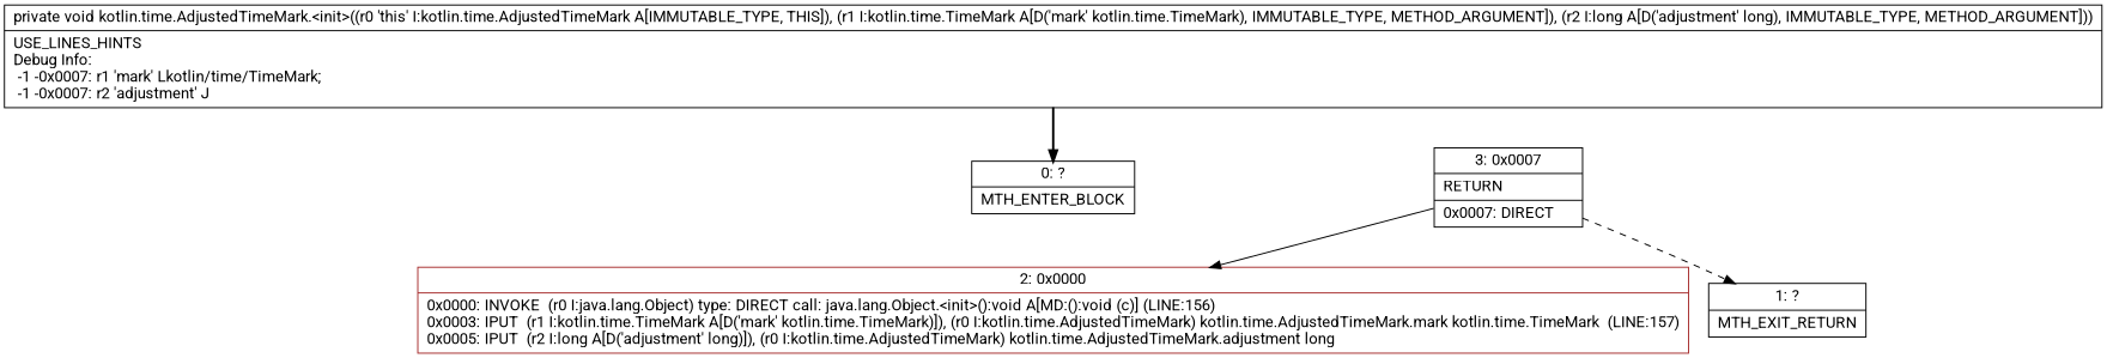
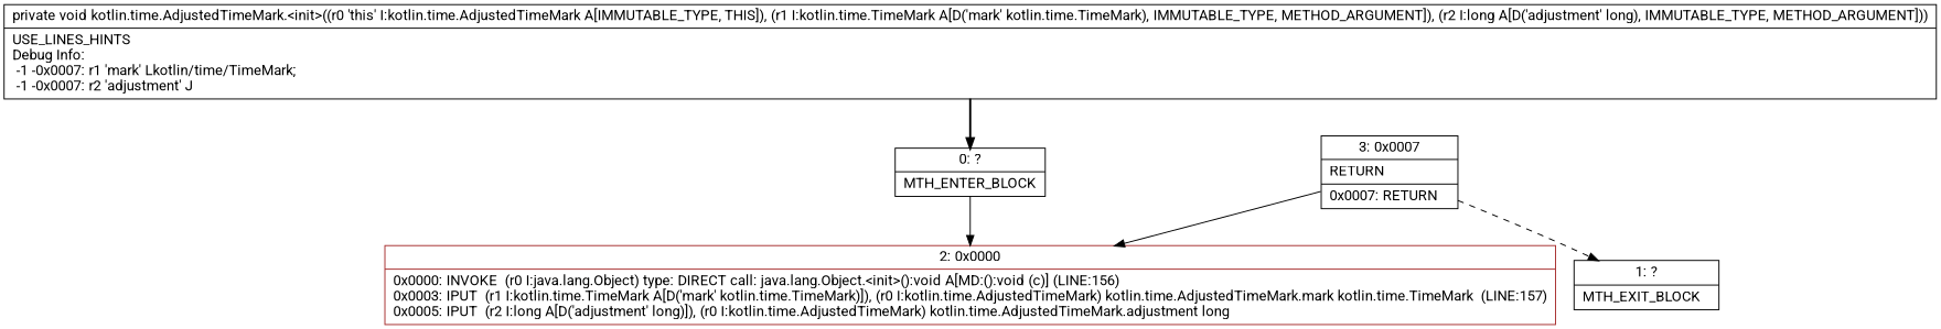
  digraph {
    fontname=Roboto
    node [color=black fontname=Roboto shape=record]
    edge [fontname=Roboto style=solid]
    n1 [label="{0\:\ ?|MTH_ENTER_BLOCK\l}"]
    n2 [color=brown label="{2\:\ 0x0000|0x0000: INVOKE  (r0 I:java.lang.Object) type: DIRECT call: java.lang.Object.\<init\>():void A[MD:():void (c)] (LINE:156)\l0x0003: IPUT  (r1 I:kotlin.time.TimeMark A[D('mark' kotlin.time.TimeMark)]), (r0 I:kotlin.time.AdjustedTimeMark) kotlin.time.AdjustedTimeMark.mark kotlin.time.TimeMark  (LINE:157)\l0x0005: IPUT  (r2 I:long A[D('adjustment' long)]), (r0 I:kotlin.time.AdjustedTimeMark) kotlin.time.AdjustedTimeMark.adjustment long \l}"]
-   n3 [label="{3\:\ 0x0007|RETURN\l|0x0007: DIRECT   \l}"]
-   n4 [label="{1\:\ ?|MTH_EXIT_RETURN\l}"]
+   n3 [label="{3\:\ 0x0007|RETURN\l|0x0007: RETURN   \l}"]
+   n4 [label="{1\:\ ?|MTH_EXIT_BLOCK\l}"]
    n5 [label="{private void kotlin.time.AdjustedTimeMark.\<init\>((r0 'this' I:kotlin.time.AdjustedTimeMark A[IMMUTABLE_TYPE, THIS]), (r1 I:kotlin.time.TimeMark A[D('mark' kotlin.time.TimeMark), IMMUTABLE_TYPE, METHOD_ARGUMENT]), (r2 I:long A[D('adjustment' long), IMMUTABLE_TYPE, METHOD_ARGUMENT]))  | USE_LINES_HINTS\lDebug Info:\l  \-1 \-0x0007: r1 'mark' Lkotlin\/time\/TimeMark;\l  \-1 \-0x0007: r2 'adjustment' J\l}"]
+   n1 -> n2
    n3 -> n2
    n3 -> n4 [style=dashed]
    n5 -> n1 [style=bold]
  }
